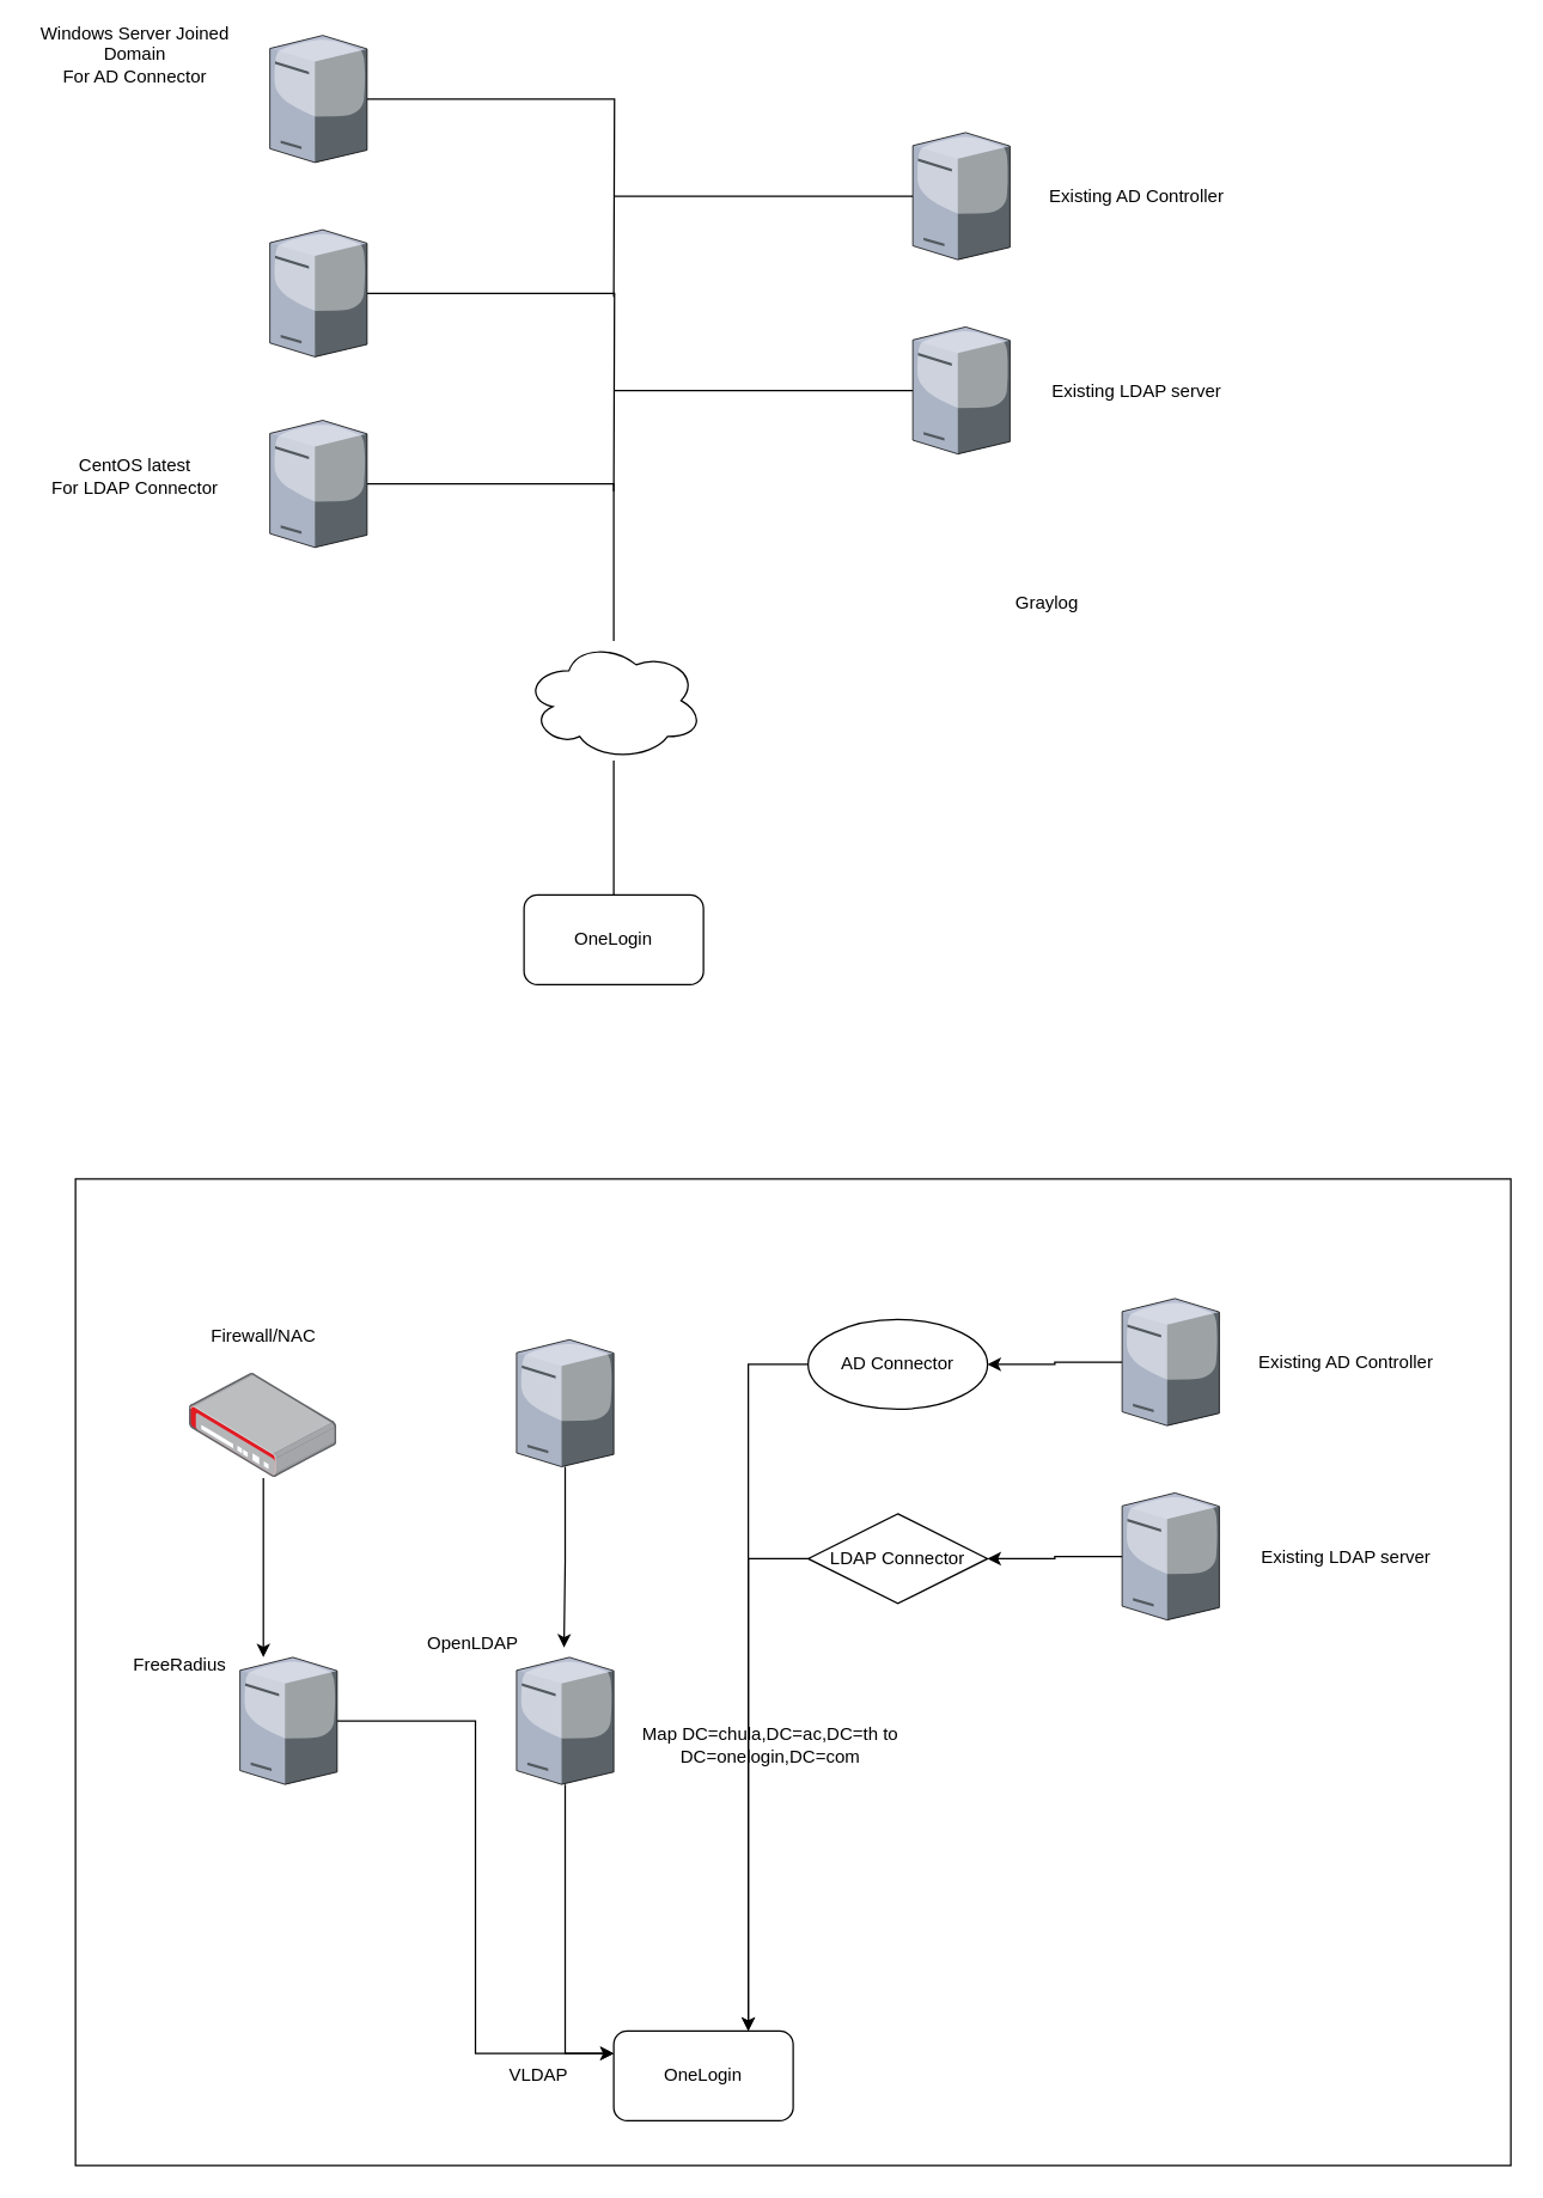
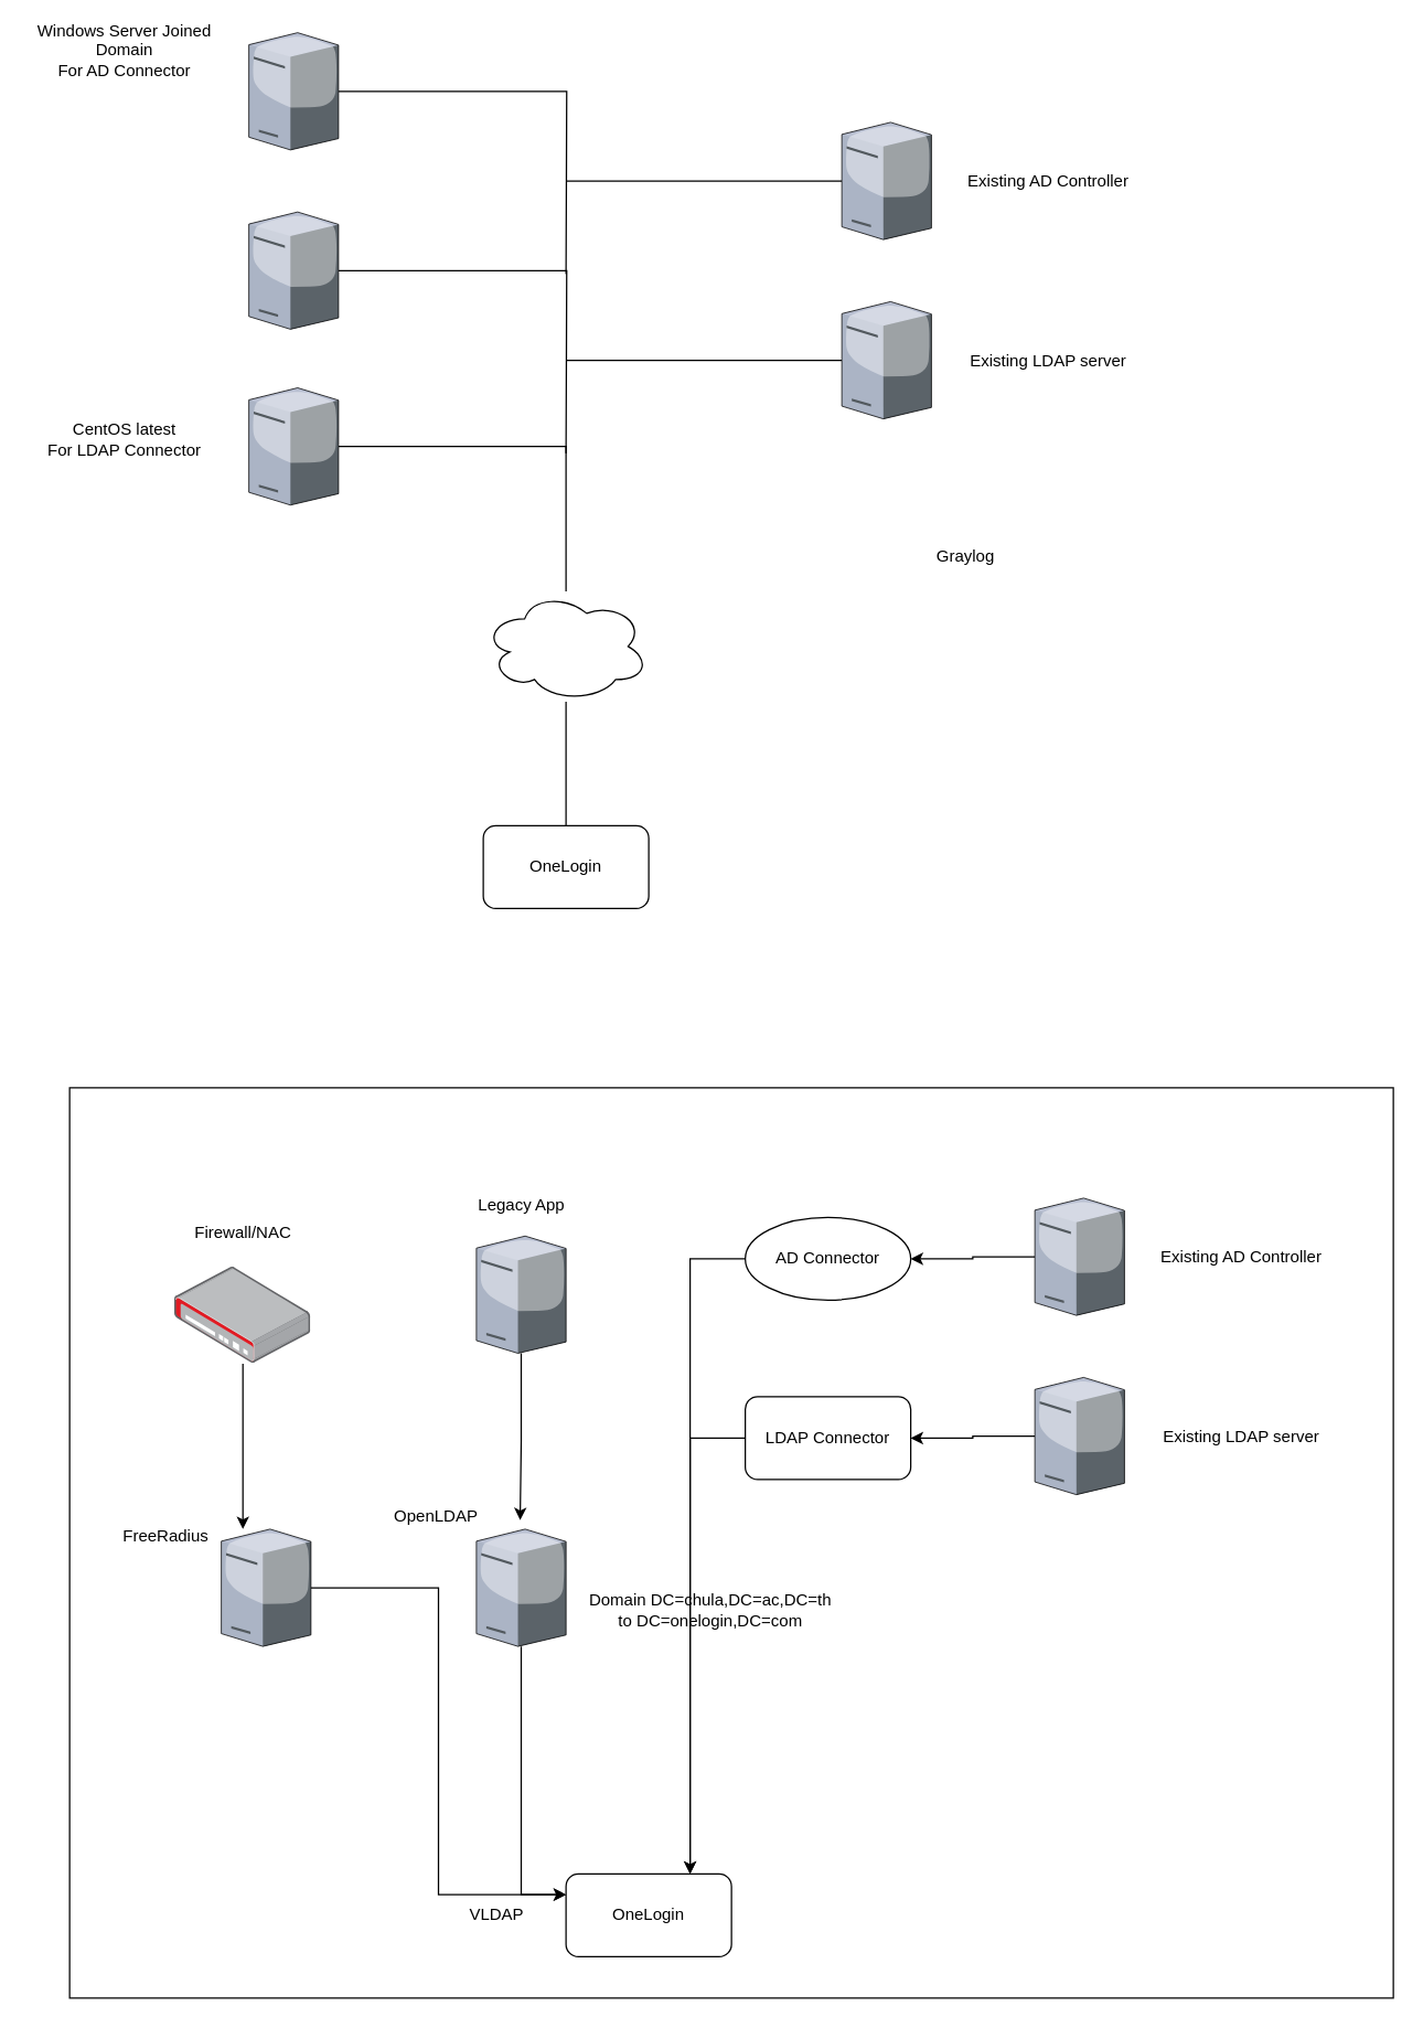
  <mxCell id="0" />
  <mxCell id="1" parent="0" />
  <mxCell id="2" style="edgeStyle=orthogonalEdgeStyle;rounded=0;orthogonalLoop=1;jettySize=auto;html=1;endArrow=none;endFill=0;" parent="1" source="3" edge="1"><mxGeometry relative="1" as="geometry"><mxPoint x="410" y="130.5" as="targetPoint" /></mxGeometry></mxCell>
  <mxCell id="3" value="" style="verticalLabelPosition=bottom;aspect=fixed;html=1;verticalAlign=top;strokeColor=none;shape=mxgraph.citrix.tower_server;rounded=0;shadow=0;comic=0;fontFamily=Verdana;" parent="1" vertex="1"><mxGeometry x="610" y="88" width="65" height="85" as="geometry" /></mxCell>
  <mxCell id="4" style="edgeStyle=orthogonalEdgeStyle;rounded=0;orthogonalLoop=1;jettySize=auto;html=1;endArrow=none;endFill=0;" parent="1" source="5" edge="1"><mxGeometry relative="1" as="geometry"><mxPoint x="410" y="260.5" as="targetPoint" /></mxGeometry></mxCell>
  <mxCell id="5" value="" style="verticalLabelPosition=bottom;aspect=fixed;html=1;verticalAlign=top;strokeColor=none;shape=mxgraph.citrix.tower_server;rounded=0;shadow=0;comic=0;fontFamily=Verdana;" parent="1" vertex="1"><mxGeometry x="610" y="218" width="65" height="85" as="geometry" /></mxCell>
  <mxCell id="6" style="edgeStyle=orthogonalEdgeStyle;rounded=0;orthogonalLoop=1;jettySize=auto;html=1;endArrow=none;endFill=0;" parent="1" source="7" edge="1"><mxGeometry relative="1" as="geometry"><mxPoint x="410" y="198" as="targetPoint" /></mxGeometry></mxCell>
  <mxCell id="7" value="" style="verticalLabelPosition=bottom;aspect=fixed;html=1;verticalAlign=top;strokeColor=none;shape=mxgraph.citrix.tower_server;rounded=0;shadow=0;comic=0;fontFamily=Verdana;" parent="1" vertex="1"><mxGeometry x="180" y="23" width="65" height="85" as="geometry" /></mxCell>
  <mxCell id="8" style="edgeStyle=orthogonalEdgeStyle;rounded=0;orthogonalLoop=1;jettySize=auto;html=1;endArrow=none;endFill=0;" parent="1" source="9" edge="1"><mxGeometry relative="1" as="geometry"><mxPoint x="410" y="328" as="targetPoint" /></mxGeometry></mxCell>
  <mxCell id="9" value="" style="verticalLabelPosition=bottom;aspect=fixed;html=1;verticalAlign=top;strokeColor=none;shape=mxgraph.citrix.tower_server;rounded=0;shadow=0;comic=0;fontFamily=Verdana;" parent="1" vertex="1"><mxGeometry x="180" y="153" width="65" height="85" as="geometry" /></mxCell>
  <mxCell id="10" style="edgeStyle=orthogonalEdgeStyle;rounded=0;orthogonalLoop=1;jettySize=auto;html=1;endArrow=none;endFill=0;" parent="1" source="11" target="14" edge="1"><mxGeometry relative="1" as="geometry" /></mxCell>
  <mxCell id="11" value="" style="verticalLabelPosition=bottom;aspect=fixed;html=1;verticalAlign=top;strokeColor=none;shape=mxgraph.citrix.tower_server;rounded=0;shadow=0;comic=0;fontFamily=Verdana;" parent="1" vertex="1"><mxGeometry x="180" y="280.5" width="65" height="85" as="geometry" /></mxCell>
  <mxCell id="12" value="OneLogin" style="rounded=1;whiteSpace=wrap;html=1;" parent="1" vertex="1"><mxGeometry x="350" y="598" width="120" height="60" as="geometry" /></mxCell>
  <mxCell id="13" value="" style="edgeStyle=orthogonalEdgeStyle;rounded=0;orthogonalLoop=1;jettySize=auto;html=1;endArrow=none;endFill=0;" parent="1" source="14" target="12" edge="1"><mxGeometry relative="1" as="geometry" /></mxCell>
  <mxCell id="14" value="" style="ellipse;shape=cloud;whiteSpace=wrap;html=1;" parent="1" vertex="1"><mxGeometry x="350" y="428" width="120" height="80" as="geometry" /></mxCell>
  <mxCell id="15" value="Windows Server Joined Domain&lt;br&gt;For AD Connector" style="text;html=1;strokeColor=none;fillColor=none;align=center;verticalAlign=middle;whiteSpace=wrap;rounded=0;" parent="1" vertex="1"><mxGeometry x="20" y="20.5" width="140" height="30" as="geometry" /></mxCell>
  <mxCell id="16" value="CentOS latest&lt;br&gt;For LDAP Connector" style="text;html=1;strokeColor=none;fillColor=none;align=center;verticalAlign=middle;whiteSpace=wrap;rounded=0;" parent="1" vertex="1"><mxGeometry x="20" y="303" width="140" height="30" as="geometry" /></mxCell>
  <mxCell id="17" value="Existing AD Controller" style="text;html=1;strokeColor=none;fillColor=none;align=center;verticalAlign=middle;whiteSpace=wrap;rounded=0;" parent="1" vertex="1"><mxGeometry x="690" y="115.5" width="140" height="30" as="geometry" /></mxCell>
  <mxCell id="18" value="Existing LDAP server" style="text;html=1;strokeColor=none;fillColor=none;align=center;verticalAlign=middle;whiteSpace=wrap;rounded=0;" parent="1" vertex="1"><mxGeometry x="690" y="245.5" width="140" height="30" as="geometry" /></mxCell>
  <mxCell id="19" value="Graylog" style="text;html=1;strokeColor=none;fillColor=none;align=center;verticalAlign=middle;whiteSpace=wrap;rounded=0;" parent="1" vertex="1"><mxGeometry x="630" y="388" width="140" height="30" as="geometry" /></mxCell>
  <mxCell id="20" value="OneLogin" style="rounded=1;whiteSpace=wrap;html=1;" vertex="1" parent="1"><mxGeometry x="410" y="1358" width="120" height="60" as="geometry" /></mxCell>
  <mxCell id="21" style="edgeStyle=orthogonalEdgeStyle;rounded=0;orthogonalLoop=1;jettySize=auto;html=1;entryX=0;entryY=0.25;entryDx=0;entryDy=0;" edge="1" parent="1" source="22" target="20"><mxGeometry relative="1" as="geometry" /></mxCell>
  <mxCell id="22" value="" style="verticalLabelPosition=bottom;aspect=fixed;html=1;verticalAlign=top;strokeColor=none;shape=mxgraph.citrix.tower_server;rounded=0;shadow=0;comic=0;fontFamily=Verdana;" vertex="1" parent="1"><mxGeometry x="160" y="1108" width="65" height="85" as="geometry" /></mxCell>
  <mxCell id="23" style="edgeStyle=orthogonalEdgeStyle;rounded=0;orthogonalLoop=1;jettySize=auto;html=1;entryX=0;entryY=0.25;entryDx=0;entryDy=0;" edge="1" parent="1" source="24" target="20"><mxGeometry relative="1" as="geometry" /></mxCell>
  <mxCell id="24" value="" style="verticalLabelPosition=bottom;aspect=fixed;html=1;verticalAlign=top;strokeColor=none;shape=mxgraph.citrix.tower_server;rounded=0;shadow=0;comic=0;fontFamily=Verdana;" vertex="1" parent="1"><mxGeometry x="345" y="1108" width="65" height="85" as="geometry" /></mxCell>
  <mxCell id="25" style="edgeStyle=orthogonalEdgeStyle;rounded=0;orthogonalLoop=1;jettySize=auto;html=1;entryX=1;entryY=0.5;entryDx=0;entryDy=0;" edge="1" parent="1" source="26" target="36"><mxGeometry relative="1" as="geometry" /></mxCell>
  <mxCell id="26" value="" style="verticalLabelPosition=bottom;aspect=fixed;html=1;verticalAlign=top;strokeColor=none;shape=mxgraph.citrix.tower_server;rounded=0;shadow=0;comic=0;fontFamily=Verdana;" vertex="1" parent="1"><mxGeometry x="750" y="868" width="65" height="85" as="geometry" /></mxCell>
  <mxCell id="27" style="edgeStyle=orthogonalEdgeStyle;rounded=0;orthogonalLoop=1;jettySize=auto;html=1;entryX=1;entryY=0.5;entryDx=0;entryDy=0;" edge="1" parent="1" source="28" target="38"><mxGeometry relative="1" as="geometry" /></mxCell>
  <mxCell id="28" value="" style="verticalLabelPosition=bottom;aspect=fixed;html=1;verticalAlign=top;strokeColor=none;shape=mxgraph.citrix.tower_server;rounded=0;shadow=0;comic=0;fontFamily=Verdana;" vertex="1" parent="1"><mxGeometry x="750" y="998" width="65" height="85" as="geometry" /></mxCell>
  <mxCell id="29" value="Existing AD Controller" style="text;html=1;strokeColor=none;fillColor=none;align=center;verticalAlign=middle;whiteSpace=wrap;rounded=0;" vertex="1" parent="1"><mxGeometry x="830" y="895.5" width="140" height="30" as="geometry" /></mxCell>
  <mxCell id="30" value="Existing LDAP server" style="text;html=1;strokeColor=none;fillColor=none;align=center;verticalAlign=middle;whiteSpace=wrap;rounded=0;" vertex="1" parent="1"><mxGeometry x="830" y="1025.5" width="140" height="30" as="geometry" /></mxCell>
  <mxCell id="31" style="edgeStyle=orthogonalEdgeStyle;rounded=0;orthogonalLoop=1;jettySize=auto;html=1;entryX=0.241;entryY=0;entryDx=0;entryDy=0;entryPerimeter=0;" edge="1" parent="1" source="32" target="22"><mxGeometry relative="1" as="geometry" /></mxCell>
  <mxCell id="32" value="" style="points=[];aspect=fixed;html=1;align=center;shadow=0;dashed=0;image;image=img/lib/allied_telesis/security/Router_VPN.svg;" vertex="1" parent="1"><mxGeometry x="126.36" y="918" width="98.64" height="70" as="geometry" /></mxCell>
  <mxCell id="33" style="edgeStyle=orthogonalEdgeStyle;rounded=0;orthogonalLoop=1;jettySize=auto;html=1;entryX=0.488;entryY=-0.077;entryDx=0;entryDy=0;entryPerimeter=0;" edge="1" parent="1" source="34" target="24"><mxGeometry relative="1" as="geometry" /></mxCell>
  <mxCell id="34" value="" style="verticalLabelPosition=bottom;aspect=fixed;html=1;verticalAlign=top;strokeColor=none;shape=mxgraph.citrix.tower_server;rounded=0;shadow=0;comic=0;fontFamily=Verdana;" vertex="1" parent="1"><mxGeometry x="345" y="895.5" width="65" height="85" as="geometry" /></mxCell>
  <mxCell id="35" style="edgeStyle=orthogonalEdgeStyle;rounded=0;orthogonalLoop=1;jettySize=auto;html=1;entryX=0.75;entryY=0;entryDx=0;entryDy=0;" edge="1" parent="1" source="36" target="20"><mxGeometry relative="1" as="geometry" /></mxCell>
  <mxCell id="36" value="AD Connector" style="ellipse;whiteSpace=wrap;html=1;" vertex="1" parent="1"><mxGeometry x="540" y="882" width="120" height="60" as="geometry" /></mxCell>
  <mxCell id="37" style="edgeStyle=orthogonalEdgeStyle;rounded=0;orthogonalLoop=1;jettySize=auto;html=1;entryX=0.75;entryY=0;entryDx=0;entryDy=0;" edge="1" parent="1" source="38" target="20"><mxGeometry relative="1" as="geometry" /></mxCell>
- <mxCell id="38" value="LDAP Connector" style="rhombus;whiteSpace=wrap;html=1;" vertex="1" parent="1"><mxGeometry x="540" y="1012" width="120" height="60" as="geometry" /></mxCell>
+ <mxCell id="38" value="LDAP Connector" style="rounded=1;whiteSpace=wrap;html=1;" vertex="1" parent="1"><mxGeometry x="540" y="1012" width="120" height="60" as="geometry" /></mxCell>
+ <mxCell id="39" value="Legacy App" style="text;html=1;strokeColor=none;fillColor=none;align=center;verticalAlign=middle;whiteSpace=wrap;rounded=0;" vertex="1" parent="1"><mxGeometry x="307.5" y="858" width="140" height="30" as="geometry" /></mxCell>
  <mxCell id="40" value="Firewall/NAC" style="text;html=1;strokeColor=none;fillColor=none;align=center;verticalAlign=middle;whiteSpace=wrap;rounded=0;" vertex="1" parent="1"><mxGeometry x="105.68" y="878" width="140" height="30" as="geometry" /></mxCell>
  <mxCell id="41" value="FreeRadius" style="text;html=1;strokeColor=none;fillColor=none;align=center;verticalAlign=middle;whiteSpace=wrap;rounded=0;" vertex="1" parent="1"><mxGeometry x="50" y="1098" width="140" height="30" as="geometry" /></mxCell>
  <mxCell id="42" value="OpenLDAP" style="text;html=1;strokeColor=none;fillColor=none;align=center;verticalAlign=middle;whiteSpace=wrap;rounded=0;" vertex="1" parent="1"><mxGeometry x="245.68" y="1084" width="140" height="30" as="geometry" /></mxCell>
- <mxCell id="43" value="Map DC=chula,DC=ac,DC=th to DC=onelogin,DC=com" style="text;html=1;strokeColor=none;fillColor=none;align=center;verticalAlign=middle;whiteSpace=wrap;rounded=0;" vertex="1" parent="1"><mxGeometry x="420" y="1135.5" width="190" height="62.5" as="geometry" /></mxCell>
+ <mxCell id="43" value="Domain DC=chula,DC=ac,DC=th to DC=onelogin,DC=com" style="text;html=1;strokeColor=none;fillColor=none;align=center;verticalAlign=middle;whiteSpace=wrap;rounded=0;" vertex="1" parent="1"><mxGeometry x="420" y="1135.5" width="190" height="62.5" as="geometry" /></mxCell>
  <mxCell id="44" value="VLDAP" style="text;html=1;strokeColor=none;fillColor=none;align=center;verticalAlign=middle;whiteSpace=wrap;rounded=0;" vertex="1" parent="1"><mxGeometry x="290" y="1373" width="140" height="30" as="geometry" /></mxCell>
  <mxCell id="45" value="" style="rounded=0;whiteSpace=wrap;html=1;fillColor=none;" vertex="1" parent="1"><mxGeometry x="50" y="788" width="960" height="660" as="geometry" /></mxCell>
